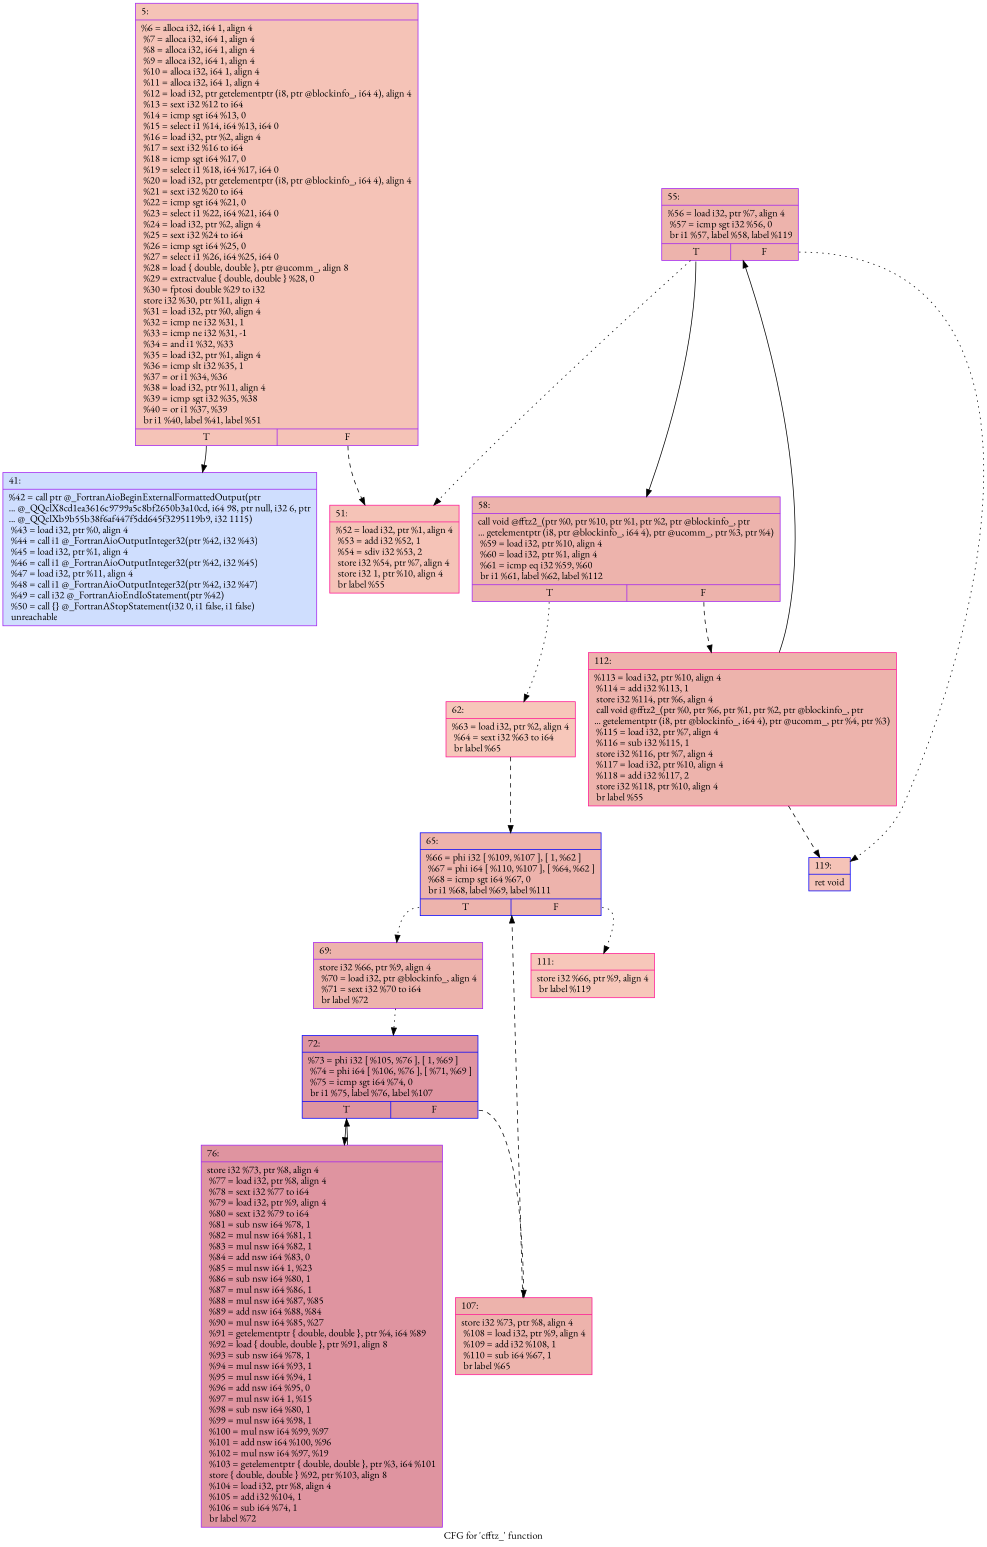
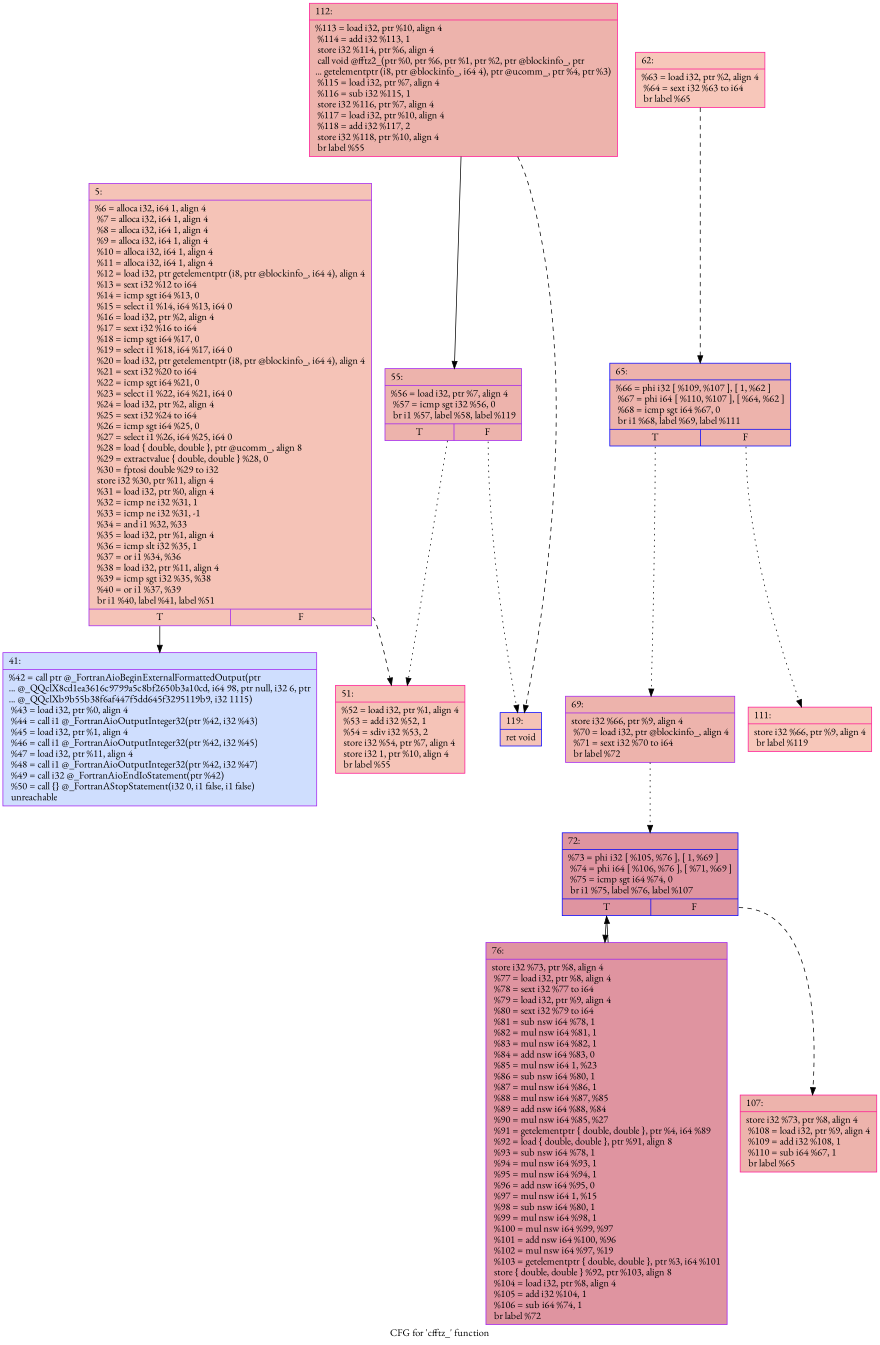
  digraph {
    fontname="EB Garamond"
    label="CFG for 'cfftz_' function"
    node [color=purple fillcolor="#d6524470" fontname="EB Garamond" shape=record style=filled]
    edge [fontname="EB Garamond" style=dashed]
    n1 [fillcolor="#e8765c70" label="{5:\l|  %6 = alloca i32, i64 1, align 4\l  %7 = alloca i32, i64 1, align 4\l  %8 = alloca i32, i64 1, align 4\l  %9 = alloca i32, i64 1, align 4\l  %10 = alloca i32, i64 1, align 4\l  %11 = alloca i32, i64 1, align 4\l  %12 = load i32, ptr getelementptr (i8, ptr @blockinfo_, i64 4), align 4\l  %13 = sext i32 %12 to i64\l  %14 = icmp sgt i64 %13, 0\l  %15 = select i1 %14, i64 %13, i64 0\l  %16 = load i32, ptr %2, align 4\l  %17 = sext i32 %16 to i64\l  %18 = icmp sgt i64 %17, 0\l  %19 = select i1 %18, i64 %17, i64 0\l  %20 = load i32, ptr getelementptr (i8, ptr @blockinfo_, i64 4), align 4\l  %21 = sext i32 %20 to i64\l  %22 = icmp sgt i64 %21, 0\l  %23 = select i1 %22, i64 %21, i64 0\l  %24 = load i32, ptr %2, align 4\l  %25 = sext i32 %24 to i64\l  %26 = icmp sgt i64 %25, 0\l  %27 = select i1 %26, i64 %25, i64 0\l  %28 = load \{ double, double \}, ptr @ucomm_, align 8\l  %29 = extractvalue \{ double, double \} %28, 0\l  %30 = fptosi double %29 to i32\l  store i32 %30, ptr %11, align 4\l  %31 = load i32, ptr %0, align 4\l  %32 = icmp ne i32 %31, 1\l  %33 = icmp ne i32 %31, -1\l  %34 = and i1 %32, %33\l  %35 = load i32, ptr %1, align 4\l  %36 = icmp slt i32 %35, 1\l  %37 = or i1 %34, %36\l  %38 = load i32, ptr %11, align 4\l  %39 = icmp sgt i32 %35, %38\l  %40 = or i1 %37, %39\l  br i1 %40, label %41, label %51\l|{<s0>T|<s1>F}}"]
    n2 [fillcolor="#93b5fe70" label="{41:\l|  %42 = call ptr @_FortranAioBeginExternalFormattedOutput(ptr\l... @_QQclX8cd1ea3616c9799a5c8bf2650b3a10cd, i64 98, ptr null, i32 6, ptr\l... @_QQclXb9b55b38f6af447f5dd645f3295119b9, i32 1115)\l  %43 = load i32, ptr %0, align 4\l  %44 = call i1 @_FortranAioOutputInteger32(ptr %42, i32 %43)\l  %45 = load i32, ptr %1, align 4\l  %46 = call i1 @_FortranAioOutputInteger32(ptr %42, i32 %45)\l  %47 = load i32, ptr %11, align 4\l  %48 = call i1 @_FortranAioOutputInteger32(ptr %42, i32 %47)\l  %49 = call i32 @_FortranAioEndIoStatement(ptr %42)\l  %50 = call \{\} @_FortranAStopStatement(i32 0, i1 false, i1 false)\l  unreachable\l}"]
    n3 [color=deeppink fillcolor="#e8765c70" label="{51:\l|  %52 = load i32, ptr %1, align 4\l  %53 = add i32 %52, 1\l  %54 = sdiv i32 %53, 2\l  store i32 %54, ptr %7, align 4\l  store i32 1, ptr %10, align 4\l  br label %55\l}"]
    n4 [label="{55:\l|  %56 = load i32, ptr %7, align 4\l  %57 = icmp sgt i32 %56, 0\l  br i1 %57, label %58, label %119\l|{<s0>T|<s1>F}}"]
-   n5 [label="{58:\l|  call void @fftz2_(ptr %0, ptr %10, ptr %1, ptr %2, ptr @blockinfo_, ptr\l... getelementptr (i8, ptr @blockinfo_, i64 4), ptr @ucomm_, ptr %3, ptr %4)\l  %59 = load i32, ptr %10, align 4\l  %60 = load i32, ptr %1, align 4\l  %61 = icmp eq i32 %59, %60\l  br i1 %61, label %62, label %112\l|{<s0>T|<s1>F}}"]
    n6 [color=blue fillcolor="#e8765c70" label="{119:\l|  ret void\l}"]
    n7 [color=deeppink fillcolor="#ec7f6370" label="{62:\l|  %63 = load i32, ptr %2, align 4\l  %64 = sext i32 %63 to i64\l  br label %65\l}"]
    n8 [color=deeppink label="{112:\l|  %113 = load i32, ptr %10, align 4\l  %114 = add i32 %113, 1\l  store i32 %114, ptr %6, align 4\l  call void @fftz2_(ptr %0, ptr %6, ptr %1, ptr %2, ptr @blockinfo_, ptr\l... getelementptr (i8, ptr @blockinfo_, i64 4), ptr @ucomm_, ptr %4, ptr %3)\l  %115 = load i32, ptr %7, align 4\l  %116 = sub i32 %115, 1\l  store i32 %116, ptr %7, align 4\l  %117 = load i32, ptr %10, align 4\l  %118 = add i32 %117, 2\l  store i32 %118, ptr %10, align 4\l  br label %55\l}"]
    n9 [color=blue label="{65:\l|  %66 = phi i32 [ %109, %107 ], [ 1, %62 ]\l  %67 = phi i64 [ %110, %107 ], [ %64, %62 ]\l  %68 = icmp sgt i64 %67, 0\l  br i1 %68, label %69, label %111\l|{<s0>T|<s1>F}}"]
    n10 [label="{69:\l|  store i32 %66, ptr %9, align 4\l  %70 = load i32, ptr @blockinfo_, align 4\l  %71 = sext i32 %70 to i64\l  br label %72\l}"]
    n11 [color=deeppink fillcolor="#ec7f6370" label="{111:\l|  store i32 %66, ptr %9, align 4\l  br label %119\l}"]
    n12 [color=blue fillcolor="#b70d2870" label="{72:\l|  %73 = phi i32 [ %105, %76 ], [ 1, %69 ]\l  %74 = phi i64 [ %106, %76 ], [ %71, %69 ]\l  %75 = icmp sgt i64 %74, 0\l  br i1 %75, label %76, label %107\l|{<s0>T|<s1>F}}"]
    n13 [fillcolor="#b70d2870" label="{76:\l|  store i32 %73, ptr %8, align 4\l  %77 = load i32, ptr %8, align 4\l  %78 = sext i32 %77 to i64\l  %79 = load i32, ptr %9, align 4\l  %80 = sext i32 %79 to i64\l  %81 = sub nsw i64 %78, 1\l  %82 = mul nsw i64 %81, 1\l  %83 = mul nsw i64 %82, 1\l  %84 = add nsw i64 %83, 0\l  %85 = mul nsw i64 1, %23\l  %86 = sub nsw i64 %80, 1\l  %87 = mul nsw i64 %86, 1\l  %88 = mul nsw i64 %87, %85\l  %89 = add nsw i64 %88, %84\l  %90 = mul nsw i64 %85, %27\l  %91 = getelementptr \{ double, double \}, ptr %4, i64 %89\l  %92 = load \{ double, double \}, ptr %91, align 8\l  %93 = sub nsw i64 %78, 1\l  %94 = mul nsw i64 %93, 1\l  %95 = mul nsw i64 %94, 1\l  %96 = add nsw i64 %95, 0\l  %97 = mul nsw i64 1, %15\l  %98 = sub nsw i64 %80, 1\l  %99 = mul nsw i64 %98, 1\l  %100 = mul nsw i64 %99, %97\l  %101 = add nsw i64 %100, %96\l  %102 = mul nsw i64 %97, %19\l  %103 = getelementptr \{ double, double \}, ptr %3, i64 %101\l  store \{ double, double \} %92, ptr %103, align 8\l  %104 = load i32, ptr %8, align 4\l  %105 = add i32 %104, 1\l  %106 = sub i64 %74, 1\l  br label %72\l}"]
    n14 [color=deeppink label="{107:\l|  store i32 %73, ptr %8, align 4\l  %108 = load i32, ptr %9, align 4\l  %109 = add i32 %108, 1\l  %110 = sub i64 %67, 1\l  br label %65\l}"]
    n1 -> n2 [style=solid tailport=s0]
    n1 -> n3 [tailport=s1]
    n4 -> n3 [style=dotted]
-   n4 -> n5 [style=solid tailport=s0]
    n4 -> n6 [style=dotted tailport=s1]
-   n5 -> n7 [style=dotted tailport=s0]
-   n5 -> n8 [tailport=s1]
    n7 -> n9
    n8 -> n4 [style=solid]
    n8 -> n6
    n9 -> n10 [style=dotted tailport=s0]
    n9 -> n11 [style=dotted tailport=s1]
    n10 -> n12 [style=dotted]
    n12 -> n13 [style=solid tailport=s0]
    n12 -> n14 [tailport=s1]
    n13 -> n12 [style=solid]
-   n14 -> n9
  }
